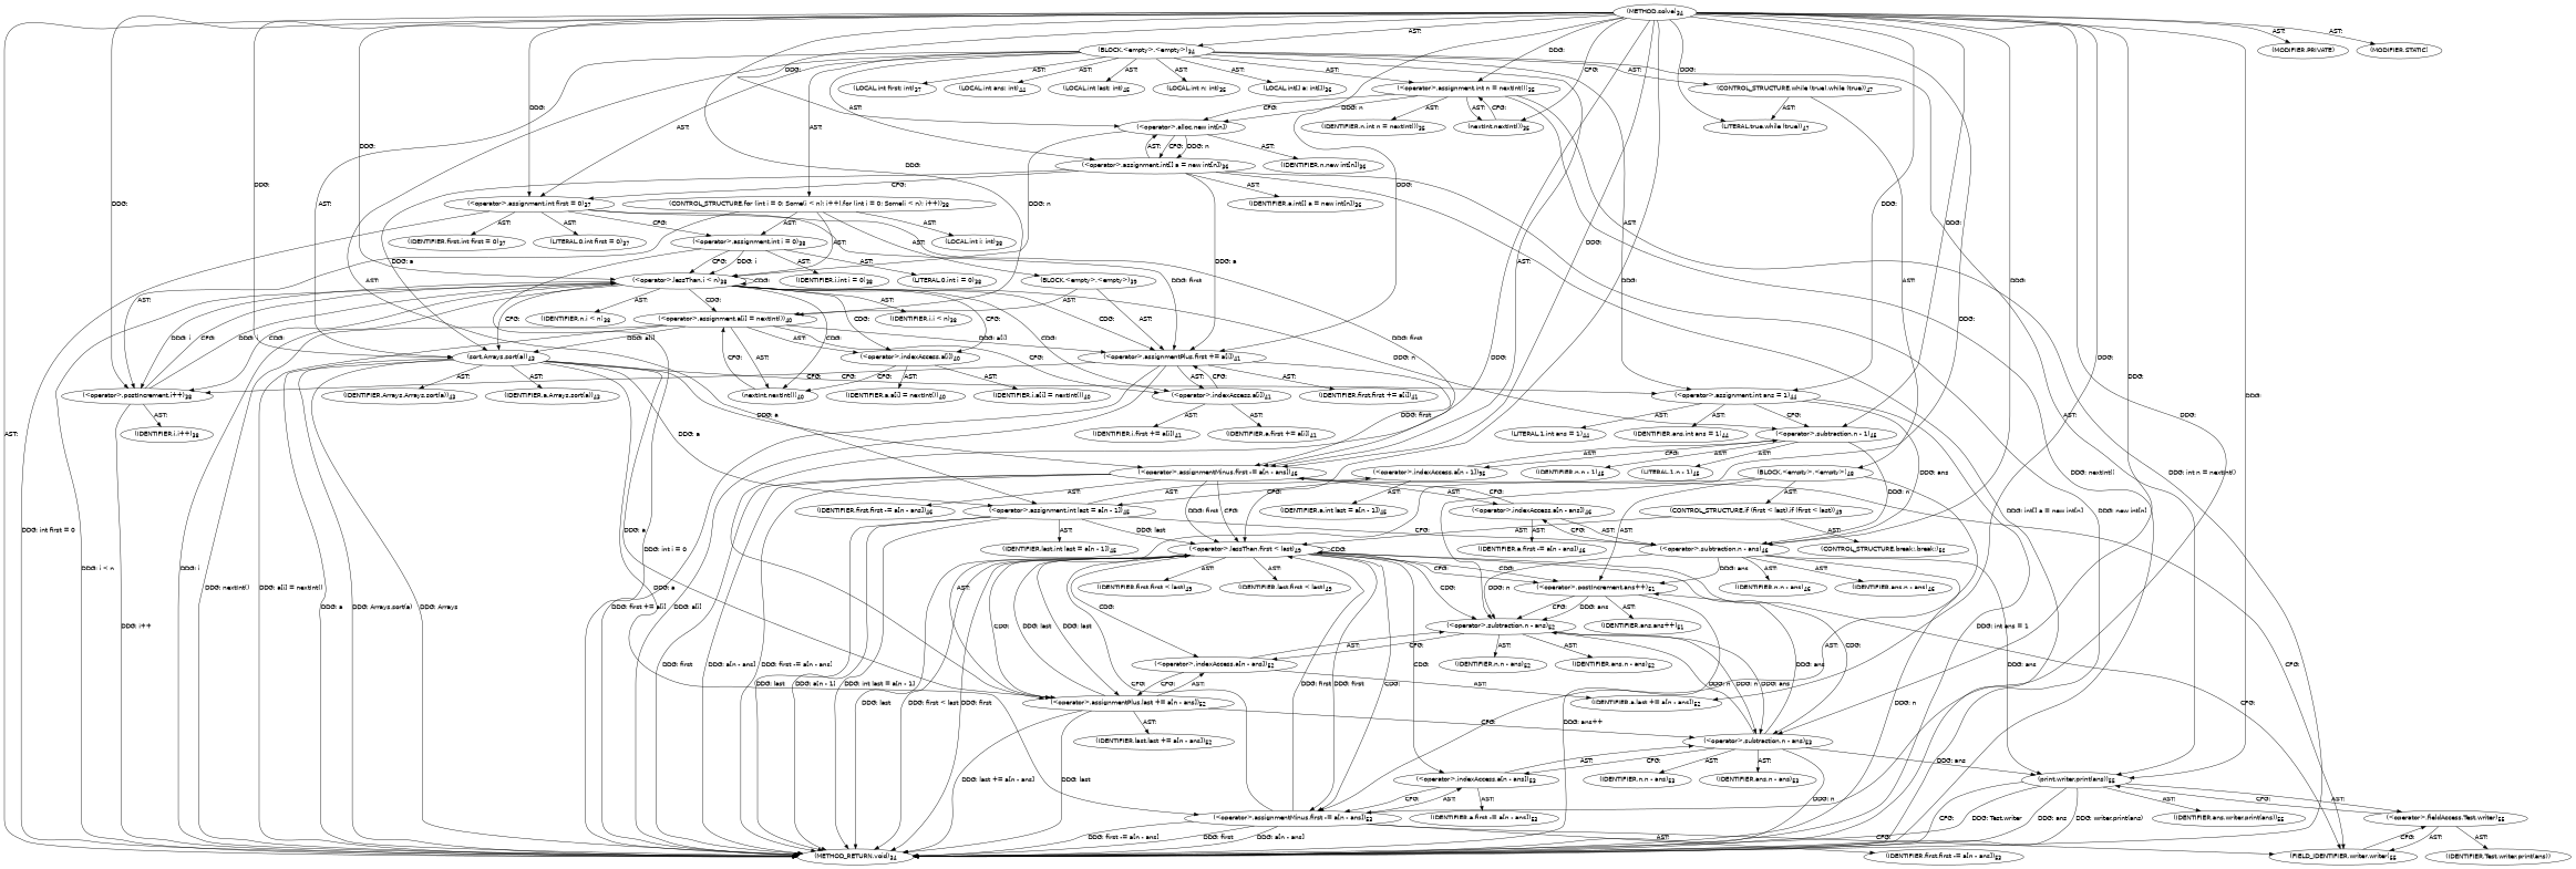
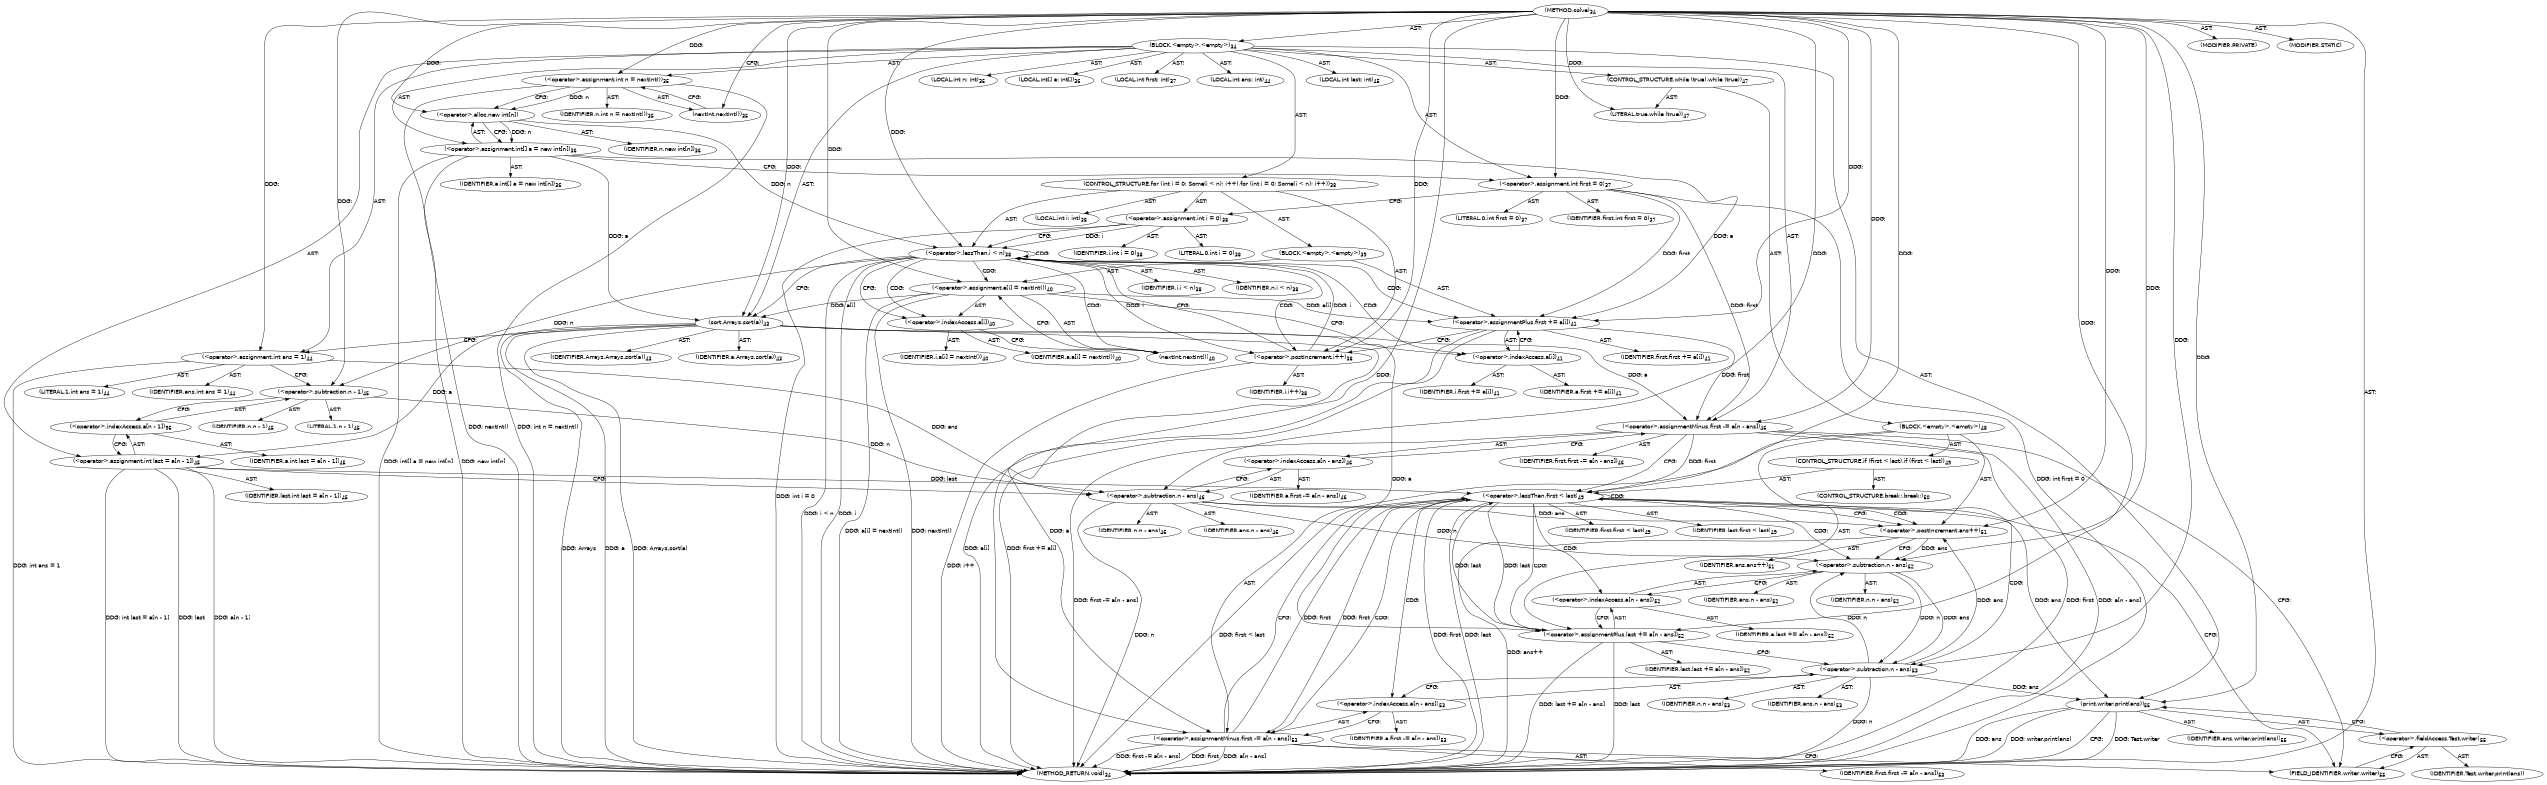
  digraph {
    fontname="DejaVu Sans"
    node [fontname="DejaVu Sans"]
    edge [fontname="DejaVu Sans"]
    n1 [label=<(METHOD,solve)<SUB>34</SUB>>]
    n2 [label=<(BLOCK,&lt;empty&gt;,&lt;empty&gt;)<SUB>34</SUB>>]
    n3 [label=<(&lt;operator&gt;.assignment,int n = nextInt())<SUB>35</SUB>>]
    n4 [label=<(nextInt,nextInt())<SUB>35</SUB>>]
    n5 [label=<(&lt;operator&gt;.alloc,new int[n])>]
    n6 [label=<(&lt;operator&gt;.assignment,int first = 0)<SUB>37</SUB>>]
    n7 [label=<(&lt;operator&gt;.lessThan,i &lt; n)<SUB>38</SUB>>]
    n8 [label=<(&lt;operator&gt;.postIncrement,i++)<SUB>38</SUB>>]
    n9 [label=<(&lt;operator&gt;.assignment,a[i] = nextInt())<SUB>40</SUB>>]
    n10 [label=<(&lt;operator&gt;.assignmentPlus,first += a[i])<SUB>41</SUB>>]
    n11 [label=<(sort,Arrays.sort(a))<SUB>43</SUB>>]
    n12 [label=<(&lt;operator&gt;.assignment,int ans = 1)<SUB>44</SUB>>]
    n13 [label=<(&lt;operator&gt;.subtraction,n - 1)<SUB>45</SUB>>]
    n14 [label=<(&lt;operator&gt;.assignmentMinus,first -= a[n - ans])<SUB>46</SUB>>]
    n15 [label=<(&lt;operator&gt;.subtraction,n - ans)<SUB>46</SUB>>]
    n16 [label=<(LITERAL,true,while (true))<SUB>47</SUB>>]
    n17 [label=<(&lt;operator&gt;.lessThan,first &lt; last)<SUB>49</SUB>>]
    n18 [label=<(&lt;operator&gt;.postIncrement,ans++)<SUB>51</SUB>>]
    n19 [label=<(&lt;operator&gt;.assignmentPlus,last += a[n - ans])<SUB>52</SUB>>]
    n20 [label=<(&lt;operator&gt;.subtraction,n - ans)<SUB>52</SUB>>]
    n21 [label=<(&lt;operator&gt;.assignmentMinus,first -= a[n - ans])<SUB>53</SUB>>]
    n22 [label=<(&lt;operator&gt;.subtraction,n - ans)<SUB>53</SUB>>]
    n23 [label=<(print,writer.print(ans))<SUB>55</SUB>>]
    n24 [label=<(MODIFIER,PRIVATE)>]
    n25 [label=<(MODIFIER,STATIC)>]
    n26 [label=<(METHOD_RETURN,void)<SUB>34</SUB>>]
    n27 [label=<(LOCAL,int n: int)<SUB>35</SUB>>]
    n28 [label=<(LOCAL,int[] a: int[])<SUB>36</SUB>>]
    n29 [label=<(&lt;operator&gt;.assignment,int[] a = new int[n])<SUB>36</SUB>>]
    n30 [label=<(LOCAL,int first: int)<SUB>37</SUB>>]
    n31 [label=<(CONTROL_STRUCTURE,for (int i = 0; Some(i &lt; n); i++),for (int i = 0; Some(i &lt; n); i++))<SUB>38</SUB>>]
    n32 [label=<(LOCAL,int ans: int)<SUB>44</SUB>>]
    n33 [label=<(LOCAL,int last: int)<SUB>45</SUB>>]
    n34 [label=<(&lt;operator&gt;.assignment,int last = a[n - 1])<SUB>45</SUB>>]
    n35 [label=<(CONTROL_STRUCTURE,while (true),while (true))<SUB>47</SUB>>]
    n36 [label=<(IDENTIFIER,n,int n = nextInt())<SUB>35</SUB>>]
    n37 [label=<(IDENTIFIER,n,new int[n])<SUB>36</SUB>>]
    n38 [label=<(&lt;operator&gt;.assignment,int i = 0)<SUB>38</SUB>>]
    n39 [label=<(IDENTIFIER,first,int first = 0)<SUB>37</SUB>>]
    n40 [label=<(LITERAL,0,int first = 0)<SUB>37</SUB>>]
    n41 [label=<(IDENTIFIER,i,int i = 0)<SUB>38</SUB>>]
    n42 [label=<(LITERAL,0,int i = 0)<SUB>38</SUB>>]
    n43 [label=<(IDENTIFIER,i,i &lt; n)<SUB>38</SUB>>]
    n44 [label=<(IDENTIFIER,n,i &lt; n)<SUB>38</SUB>>]
    n45 [label=<(&lt;operator&gt;.indexAccess,a[i])<SUB>40</SUB>>]
    n46 [label=<(nextInt,nextInt())<SUB>40</SUB>>]
    n47 [label=<(&lt;operator&gt;.indexAccess,a[i])<SUB>41</SUB>>]
    n48 [label=<(IDENTIFIER,i,i++)<SUB>38</SUB>>]
    n49 [label=<(IDENTIFIER,first,first += a[i])<SUB>41</SUB>>]
    n50 [label=<(IDENTIFIER,Arrays,Arrays.sort(a))<SUB>43</SUB>>]
    n51 [label=<(IDENTIFIER,a,Arrays.sort(a))<SUB>43</SUB>>]
    n52 [label=<(IDENTIFIER,ans,int ans = 1)<SUB>44</SUB>>]
    n53 [label=<(LITERAL,1,int ans = 1)<SUB>44</SUB>>]
    n54 [label=<(&lt;operator&gt;.indexAccess,a[n - 1])<SUB>95</SUB>>]
    n55 [label=<(IDENTIFIER,n,n - 1)<SUB>45</SUB>>]
    n56 [label=<(LITERAL,1,n - 1)<SUB>45</SUB>>]
    n57 [label=<(IDENTIFIER,first,first -= a[n - ans])<SUB>46</SUB>>]
    n58 [label=<(&lt;operator&gt;.indexAccess,a[n - ans])<SUB>46</SUB>>]
    n59 [label=<(FIELD_IDENTIFIER,writer,writer)<SUB>55</SUB>>]
    n60 [label=<(IDENTIFIER,n,n - ans)<SUB>46</SUB>>]
    n61 [label=<(IDENTIFIER,ans,n - ans)<SUB>46</SUB>>]
    n62 [label=<(IDENTIFIER,first,first &lt; last)<SUB>49</SUB>>]
    n63 [label=<(IDENTIFIER,last,first &lt; last)<SUB>49</SUB>>]
    n64 [label=<(&lt;operator&gt;.indexAccess,a[n - ans])<SUB>52</SUB>>]
    n65 [label=<(&lt;operator&gt;.indexAccess,a[n - ans])<SUB>53</SUB>>]
    n66 [label=<(IDENTIFIER,ans,ans++)<SUB>51</SUB>>]
    n67 [label=<(IDENTIFIER,last,last += a[n - ans])<SUB>52</SUB>>]
    n68 [label=<(IDENTIFIER,n,n - ans)<SUB>52</SUB>>]
    n69 [label=<(IDENTIFIER,ans,n - ans)<SUB>52</SUB>>]
    n70 [label=<(IDENTIFIER,first,first -= a[n - ans])<SUB>53</SUB>>]
    n71 [label=<(IDENTIFIER,n,n - ans)<SUB>53</SUB>>]
    n72 [label=<(IDENTIFIER,ans,n - ans)<SUB>53</SUB>>]
    n73 [label=<(&lt;operator&gt;.fieldAccess,Test.writer)<SUB>55</SUB>>]
    n74 [label=<(IDENTIFIER,ans,writer.print(ans))<SUB>55</SUB>>]
    n75 [label=<(IDENTIFIER,a,int[] a = new int[n])<SUB>36</SUB>>]
    n76 [label=<(LOCAL,int i: int)<SUB>38</SUB>>]
    n77 [label=<(BLOCK,&lt;empty&gt;,&lt;empty&gt;)<SUB>39</SUB>>]
    n78 [label=<(IDENTIFIER,last,int last = a[n - 1])<SUB>45</SUB>>]
    n79 [label=<(BLOCK,&lt;empty&gt;,&lt;empty&gt;)<SUB>48</SUB>>]
    n80 [label=<(IDENTIFIER,a,a[i] = nextInt())<SUB>40</SUB>>]
    n81 [label=<(IDENTIFIER,i,a[i] = nextInt())<SUB>40</SUB>>]
    n82 [label=<(IDENTIFIER,a,first += a[i])<SUB>41</SUB>>]
    n83 [label=<(IDENTIFIER,i,first += a[i])<SUB>41</SUB>>]
    n84 [label=<(IDENTIFIER,a,int last = a[n - 1])<SUB>45</SUB>>]
    n85 [label=<(IDENTIFIER,a,first -= a[n - ans])<SUB>46</SUB>>]
    n86 [label=<(CONTROL_STRUCTURE,if (first &lt; last),if (first &lt; last))<SUB>49</SUB>>]
    n87 [label=<(CONTROL_STRUCTURE,break;,break;)<SUB>50</SUB>>]
    n88 [label=<(IDENTIFIER,a,last += a[n - ans])<SUB>52</SUB>>]
    n89 [label=<(IDENTIFIER,a,first -= a[n - ans])<SUB>53</SUB>>]
    n90 [label=<(IDENTIFIER,Test,writer.print(ans))>]
    n1 -> n2 [label="AST: "]
    n1 -> n3 [label="DDG: "]
    n1 -> n4 [label="CFG: "]
    n1 -> n5 [label="DDG: "]
    n1 -> n6 [label="DDG: "]
    n1 -> n7 [label="DDG: "]
    n1 -> n8 [label="DDG: "]
    n1 -> n9 [label="DDG: "]
    n1 -> n10 [label="DDG: "]
    n1 -> n11 [label="DDG: "]
    n1 -> n12 [label="DDG: "]
    n1 -> n13 [label="DDG: "]
    n1 -> n14 [label="DDG: "]
    n1 -> n15 [label="DDG: "]
    n1 -> n16 [label="DDG: "]
    n1 -> n17 [label="DDG: "]
-   n1 -> n88 [label="DDG: "]
+   n1 -> n18 [label="DDG: "]
    n1 -> n19 [label="DDG: "]
    n1 -> n20 [label="DDG: "]
    n1 -> n21 [label="DDG: "]
    n1 -> n22 [label="DDG: "]
    n1 -> n23 [label="DDG: "]
    n1 -> n24 [label="AST: "]
    n1 -> n25 [label="AST: "]
    n1 -> n26 [label="AST: "]
    n2 -> n3 [label="AST: "]
    n2 -> n6 [label="AST: "]
    n2 -> n11 [label="AST: "]
    n2 -> n12 [label="AST: "]
    n2 -> n14 [label="AST: "]
    n2 -> n23 [label="AST: "]
    n2 -> n27 [label="AST: "]
    n2 -> n28 [label="AST: "]
    n2 -> n29 [label="AST: "]
    n2 -> n30 [label="AST: "]
    n2 -> n31 [label="AST: "]
    n2 -> n32 [label="AST: "]
    n2 -> n33 [label="AST: "]
    n2 -> n34 [label="AST: "]
    n2 -> n35 [label="AST: "]
    n3 -> n4 [label="AST: "]
    n3 -> n5 [label="CFG: "]
    n3 -> n5 [label="DDG: n"]
    n3 -> n26 [label="DDG: nextInt()"]
    n3 -> n26 [label="DDG: int n = nextInt()"]
    n3 -> n36 [label="AST: "]
    n4 -> n3 [label="CFG: "]
    n5 -> n7 [label="DDG: n"]
    n5 -> n29 [label="CFG: "]
    n5 -> n29 [label="DDG: n"]
    n5 -> n37 [label="AST: "]
    n6 -> n10 [label="DDG: first"]
    n6 -> n14 [label="DDG: first"]
    n6 -> n26 [label="DDG: int first = 0"]
    n6 -> n38 [label="CFG: "]
    n6 -> n39 [label="AST: "]
    n6 -> n40 [label="AST: "]
    n7 -> n7 [label="CDG: "]
    n7 -> n8 [label="DDG: i"]
    n7 -> n8 [label="CDG: "]
    n7 -> n9 [label="CDG: "]
    n7 -> n10 [label="CDG: "]
    n7 -> n11 [label="CFG: "]
    n7 -> n13 [label="DDG: n"]
    n7 -> n26 [label="DDG: i"]
    n7 -> n26 [label="DDG: i &lt; n"]
    n7 -> n43 [label="AST: "]
    n7 -> n44 [label="AST: "]
    n7 -> n45 [label="CFG: "]
    n7 -> n45 [label="CDG: "]
    n7 -> n46 [label="CDG: "]
    n7 -> n47 [label="CDG: "]
    n8 -> n7 [label="CFG: "]
    n8 -> n7 [label="DDG: i"]
    n8 -> n26 [label="DDG: i++"]
    n8 -> n48 [label="AST: "]
    n9 -> n10 [label="DDG: a[i]"]
    n9 -> n11 [label="DDG: a[i]"]
    n9 -> n26 [label="DDG: nextInt()"]
    n9 -> n26 [label="DDG: a[i] = nextInt()"]
    n9 -> n45 [label="AST: "]
    n9 -> n46 [label="AST: "]
    n9 -> n47 [label="CFG: "]
    n10 -> n8 [label="CFG: "]
    n10 -> n14 [label="DDG: first"]
    n10 -> n26 [label="DDG: a[i]"]
    n10 -> n26 [label="DDG: first += a[i]"]
    n10 -> n47 [label="AST: "]
    n10 -> n49 [label="AST: "]
    n11 -> n12 [label="CFG: "]
    n11 -> n14 [label="DDG: a"]
    n11 -> n19 [label="DDG: a"]
    n11 -> n21 [label="DDG: a"]
    n11 -> n26 [label="DDG: a"]
    n11 -> n26 [label="DDG: Arrays.sort(a)"]
    n11 -> n26 [label="DDG: Arrays"]
    n11 -> n34 [label="DDG: a"]
    n11 -> n50 [label="AST: "]
    n11 -> n51 [label="AST: "]
    n12 -> n13 [label="CFG: "]
    n12 -> n15 [label="DDG: ans"]
    n12 -> n26 [label="DDG: int ans = 1"]
    n12 -> n52 [label="AST: "]
    n12 -> n53 [label="AST: "]
    n13 -> n15 [label="DDG: n"]
    n13 -> n54 [label="CFG: "]
    n13 -> n55 [label="AST: "]
    n13 -> n56 [label="AST: "]
    n14 -> n17 [label="CFG: "]
    n14 -> n17 [label="DDG: first"]
    n14 -> n26 [label="DDG: first"]
    n14 -> n26 [label="DDG: a[n - ans]"]
    n14 -> n26 [label="DDG: first -= a[n - ans]"]
    n14 -> n57 [label="AST: "]
    n14 -> n58 [label="AST: "]
    n14 -> n59 [label="CFG: "]
    n15 -> n18 [label="DDG: ans"]
    n15 -> n20 [label="DDG: n"]
    n15 -> n23 [label="DDG: ans"]
    n15 -> n26 [label="DDG: n"]
    n15 -> n58 [label="CFG: "]
    n15 -> n60 [label="AST: "]
    n15 -> n61 [label="AST: "]
    n17 -> n17 [label="CDG: "]
    n17 -> n18 [label="CFG: "]
    n17 -> n18 [label="CDG: "]
    n17 -> n19 [label="DDG: last"]
    n17 -> n19 [label="CDG: "]
    n17 -> n20 [label="CDG: "]
    n17 -> n21 [label="DDG: first"]
    n17 -> n21 [label="CDG: "]
    n17 -> n22 [label="CDG: "]
    n17 -> n26 [label="DDG: first"]
    n17 -> n26 [label="DDG: last"]
    n17 -> n26 [label="DDG: first &lt; last"]
    n17 -> n59 [label="CFG: "]
    n17 -> n62 [label="AST: "]
    n17 -> n63 [label="AST: "]
    n17 -> n64 [label="CDG: "]
    n17 -> n65 [label="CDG: "]
    n18 -> n20 [label="CFG: "]
    n18 -> n20 [label="DDG: ans"]
    n18 -> n26 [label="DDG: ans++"]
    n18 -> n66 [label="AST: "]
    n19 -> n17 [label="DDG: last"]
    n19 -> n22 [label="CFG: "]
    n19 -> n26 [label="DDG: last"]
    n19 -> n26 [label="DDG: last += a[n - ans]"]
    n19 -> n64 [label="AST: "]
    n19 -> n67 [label="AST: "]
    n20 -> n22 [label="DDG: n"]
    n20 -> n22 [label="DDG: ans"]
    n20 -> n64 [label="CFG: "]
    n20 -> n68 [label="AST: "]
    n20 -> n69 [label="AST: "]
    n21 -> n17 [label="CFG: "]
    n21 -> n17 [label="DDG: first"]
    n21 -> n26 [label="DDG: first"]
    n21 -> n26 [label="DDG: a[n - ans]"]
    n21 -> n26 [label="DDG: first -= a[n - ans]"]
    n21 -> n59 [label="CFG: "]
    n21 -> n65 [label="AST: "]
    n21 -> n70 [label="AST: "]
    n22 -> n18 [label="DDG: ans"]
    n22 -> n20 [label="DDG: n"]
    n22 -> n23 [label="DDG: ans"]
    n22 -> n26 [label="DDG: n"]
    n22 -> n65 [label="CFG: "]
    n22 -> n71 [label="AST: "]
    n22 -> n72 [label="AST: "]
    n23 -> n26 [label="CFG: "]
    n23 -> n26 [label="DDG: Test.writer"]
    n23 -> n26 [label="DDG: ans"]
    n23 -> n26 [label="DDG: writer.print(ans)"]
    n23 -> n73 [label="AST: "]
    n23 -> n74 [label="AST: "]
    n29 -> n5 [label="AST: "]
    n29 -> n6 [label="CFG: "]
    n29 -> n10 [label="DDG: a"]
    n29 -> n11 [label="DDG: a"]
    n29 -> n26 [label="DDG: new int[n]"]
    n29 -> n26 [label="DDG: int[] a = new int[n]"]
    n29 -> n75 [label="AST: "]
    n31 -> n7 [label="AST: "]
    n31 -> n8 [label="AST: "]
    n31 -> n38 [label="AST: "]
    n31 -> n76 [label="AST: "]
    n31 -> n77 [label="AST: "]
    n34 -> n15 [label="CFG: "]
    n34 -> n17 [label="DDG: last"]
    n34 -> n26 [label="DDG: last"]
    n34 -> n26 [label="DDG: a[n - 1]"]
    n34 -> n26 [label="DDG: int last = a[n - 1]"]
    n34 -> n54 [label="AST: "]
    n34 -> n78 [label="AST: "]
    n35 -> n16 [label="AST: "]
    n35 -> n79 [label="AST: "]
    n38 -> n7 [label="CFG: "]
    n38 -> n7 [label="DDG: i"]
    n38 -> n26 [label="DDG: int i = 0"]
    n38 -> n41 [label="AST: "]
    n38 -> n42 [label="AST: "]
    n45 -> n46 [label="CFG: "]
    n45 -> n80 [label="AST: "]
    n45 -> n81 [label="AST: "]
    n46 -> n9 [label="CFG: "]
    n47 -> n10 [label="CFG: "]
    n47 -> n82 [label="AST: "]
    n47 -> n83 [label="AST: "]
    n54 -> n13 [label="AST: "]
    n54 -> n34 [label="CFG: "]
    n54 -> n84 [label="AST: "]
    n58 -> n14 [label="CFG: "]
    n58 -> n15 [label="AST: "]
    n58 -> n85 [label="AST: "]
    n59 -> n73 [label="CFG: "]
    n64 -> n19 [label="CFG: "]
    n64 -> n20 [label="AST: "]
    n64 -> n88 [label="AST: "]
    n65 -> n21 [label="CFG: "]
    n65 -> n22 [label="AST: "]
    n65 -> n89 [label="AST: "]
    n73 -> n23 [label="CFG: "]
    n73 -> n59 [label="AST: "]
    n73 -> n90 [label="AST: "]
    n77 -> n9 [label="AST: "]
    n77 -> n10 [label="AST: "]
    n79 -> n18 [label="AST: "]
    n79 -> n19 [label="AST: "]
    n79 -> n21 [label="AST: "]
    n79 -> n86 [label="AST: "]
    n86 -> n17 [label="AST: "]
    n86 -> n87 [label="AST: "]
  }
